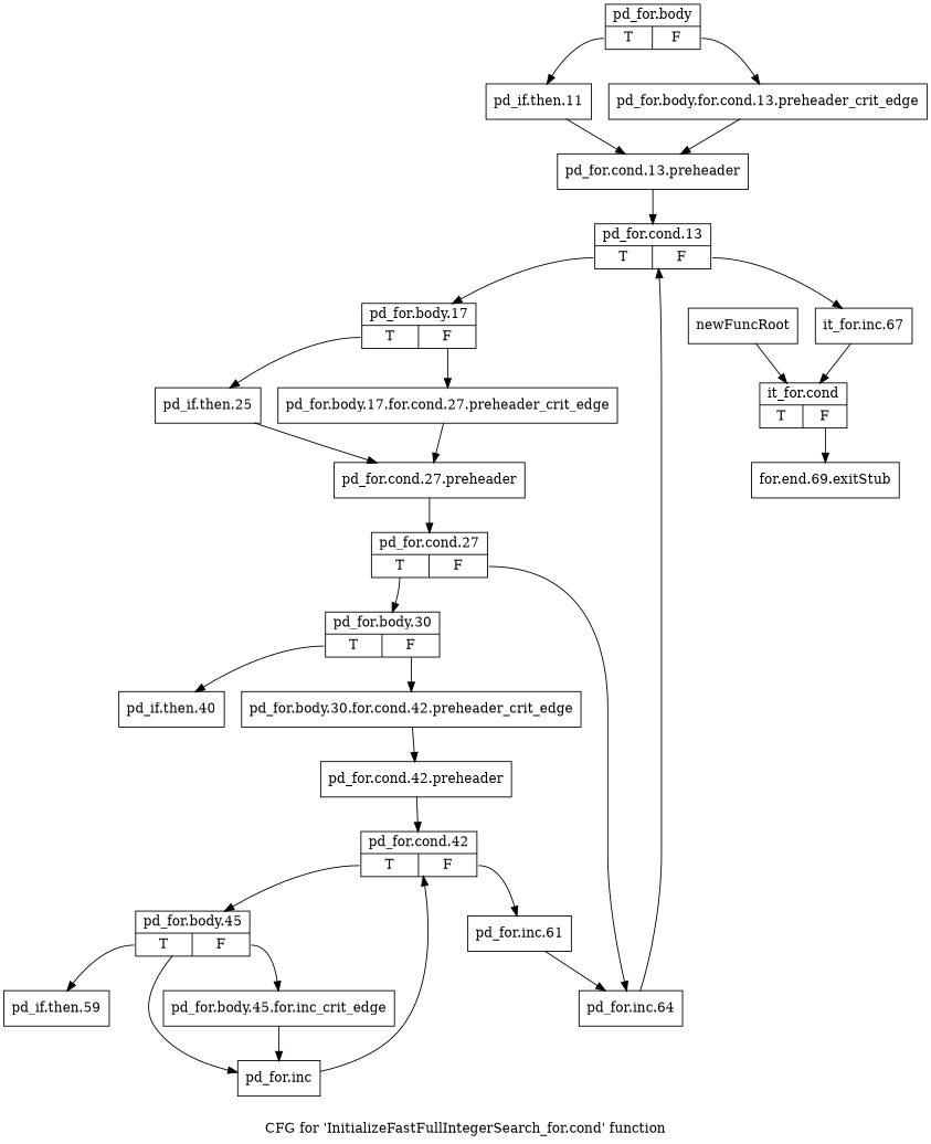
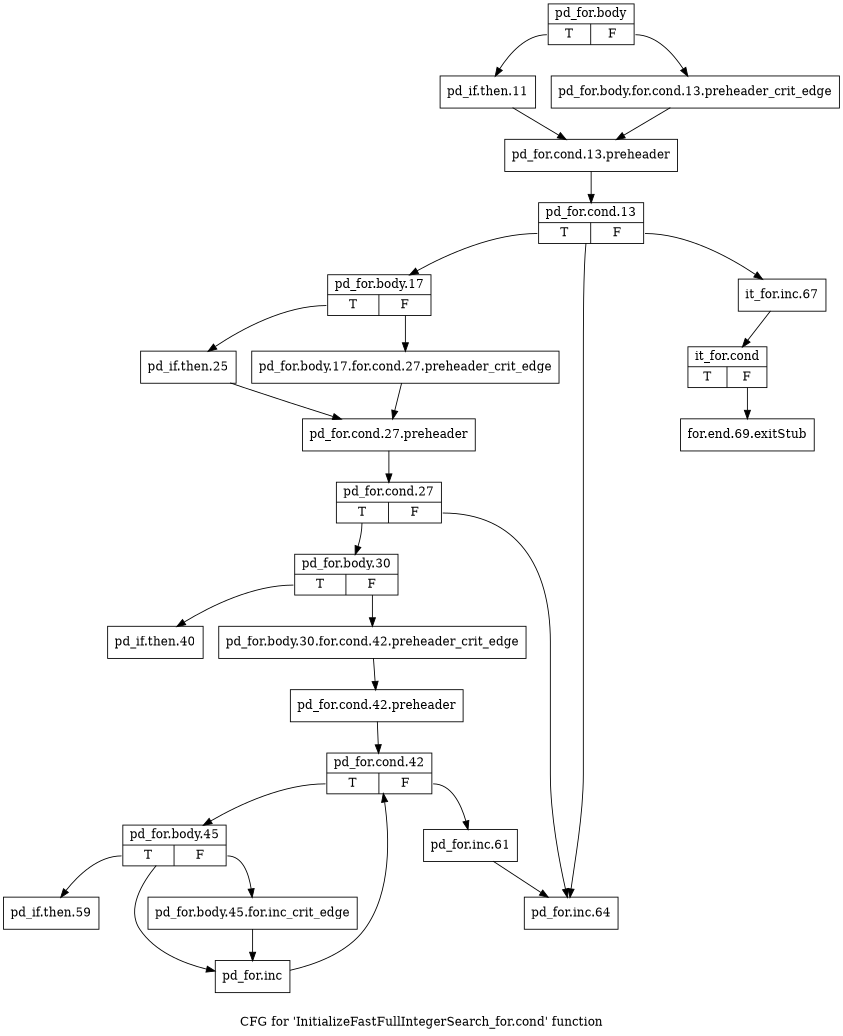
  digraph {
    label="CFG for 'InitializeFastFullIntegerSearch_for.cond' function"
    node [shape=record]
-   n1 [label="{newFuncRoot}"]
    n2 [label="{it_for.cond|{<s0>T|<s1>F}}"]
    n3 [label="{for.end.69.exitStub}"]
    n4 [label="{pd_for.body|{<s0>T|<s1>F}}"]
    n5 [label="{pd_if.then.11}"]
    n6 [label="{pd_for.body.for.cond.13.preheader_crit_edge}"]
    n7 [label="{pd_for.cond.13.preheader}"]
    n8 [label="{pd_for.cond.13|{<s0>T|<s1>F}}"]
    n9 [label="{pd_for.body.17|{<s0>T|<s1>F}}"]
    n10 [label="{it_for.inc.67}"]
    n11 [label="{pd_if.then.25}"]
    n12 [label="{pd_for.body.17.for.cond.27.preheader_crit_edge}"]
    n13 [label="{pd_for.cond.27.preheader}"]
    n14 [label="{pd_for.cond.27|{<s0>T|<s1>F}}"]
    n15 [label="{pd_for.body.30|{<s0>T|<s1>F}}"]
    n16 [label="{pd_for.inc.64}"]
    n17 [label="{pd_if.then.40}"]
    n18 [label="{pd_for.body.30.for.cond.42.preheader_crit_edge}"]
    n19 [label="{pd_for.cond.42.preheader}"]
    n20 [label="{pd_for.cond.42|{<s0>T|<s1>F}}"]
    n21 [label="{pd_for.body.45|{<s0>T|<s1>F}}"]
    n22 [label="{pd_for.inc.61}"]
    n23 [label="{pd_if.then.59}"]
    n24 [label="{pd_for.body.45.for.inc_crit_edge}"]
    n25 [label="{pd_for.inc}"]
-   n1 -> n2
    n2 -> n3 [tailport=s1]
    n4 -> n5 [tailport=s0]
    n4 -> n6 [tailport=s1]
    n5 -> n7
    n6 -> n7
    n7 -> n8
    n8 -> n9 [tailport=s0]
    n8 -> n10 [tailport=s1]
    n9 -> n11 [tailport=s0]
    n9 -> n12 [tailport=s1]
    n10 -> n2
    n11 -> n13
    n12 -> n13
    n13 -> n14
    n14 -> n15 [tailport=s0]
    n14 -> n16 [tailport=s1]
    n15 -> n17 [tailport=s0]
    n15 -> n18 [tailport=s1]
-   n16 -> n8
+   n8 -> n16
    n18 -> n19
    n19 -> n20
    n20 -> n21 [tailport=s0]
    n20 -> n22 [tailport=s1]
    n21 -> n23 [tailport=s0]
    n21 -> n24 [tailport=s1]
    n21 -> n25
    n22 -> n16
    n24 -> n25
    n25 -> n20
  }
